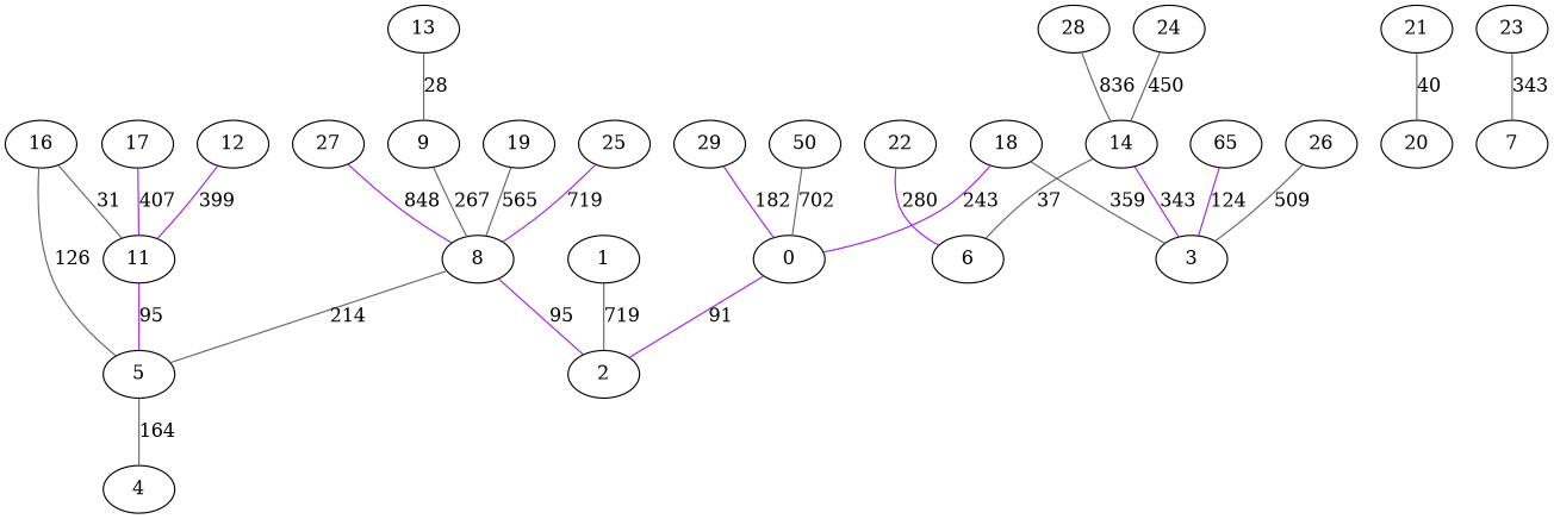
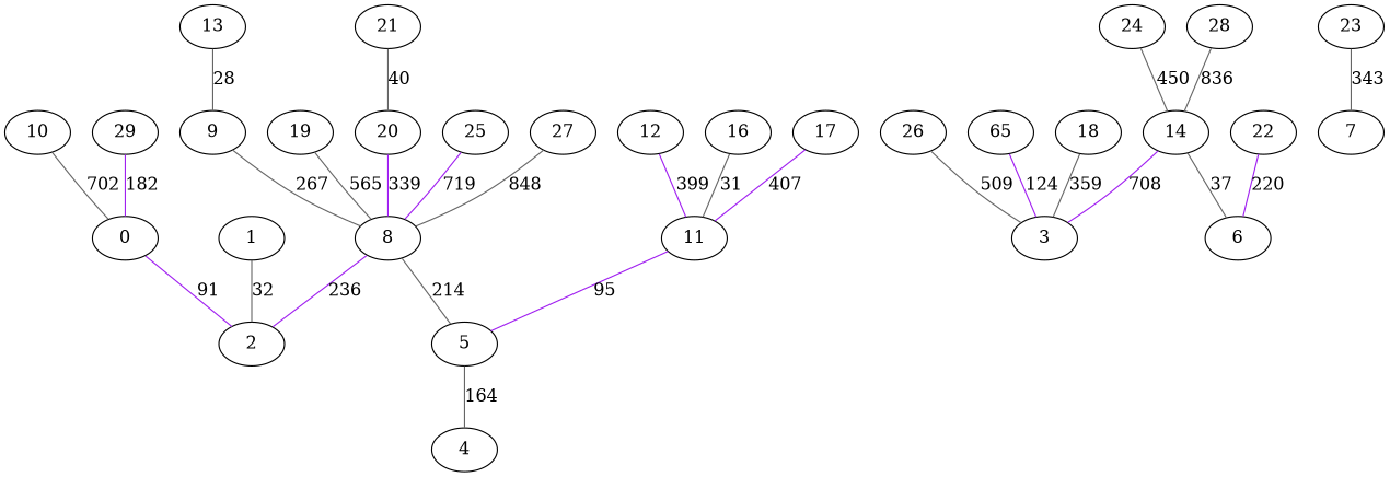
  strict graph {
    edge [color=gray40]
    0
    2
    1
    5
    4
    8
    9
-   10 [label=50]
+   10
    11
    12
    13
    14
    3
    6
    n15 [label=65]
    16
    17
    18
    19
    20
    21
    22
    23
    7
    24
    25
    26
    27
    28
    29
    0 -- 2 [color=purple label=91]
-   1 -- 2 [label=719]
+   1 -- 2 [label=32]
    5 -- 4 [label=164]
-   8 -- 2 [color=purple label=95]
+   8 -- 2 [color=purple label=236]
    8 -- 5 [label=214]
    9 -- 8 [label=267]
    10 -- 0 [label=702]
    11 -- 5 [color=purple label=95]
    12 -- 11 [color=purple label=399]
    13 -- 9 [label=28]
-   14 -- 3 [color=purple label=343]
+   14 -- 3 [color=purple label=708]
    14 -- 6 [label=37]
    n15 -- 3 [color=purple label=124]
-   16 -- 5 [label=126]
    16 -- 11 [label=31]
    17 -- 11 [color=purple label=407]
-   18 -- 0 [color=purple label=243]
    18 -- 3 [label=359]
    19 -- 8 [label=565]
+   20 -- 8 [color=purple label=339]
    21 -- 20 [label=40]
-   22 -- 6 [color=purple label=280]
+   22 -- 6 [color=purple label=220]
    23 -- 7 [label=343]
    24 -- 14 [label=450]
    25 -- 8 [color=purple label=719]
    26 -- 3 [label=509]
-   27 -- 8 [color=purple label=848]
+   27 -- 8 [label=848]
    28 -- 14 [label=836]
    29 -- 0 [color=purple label=182]
  }
